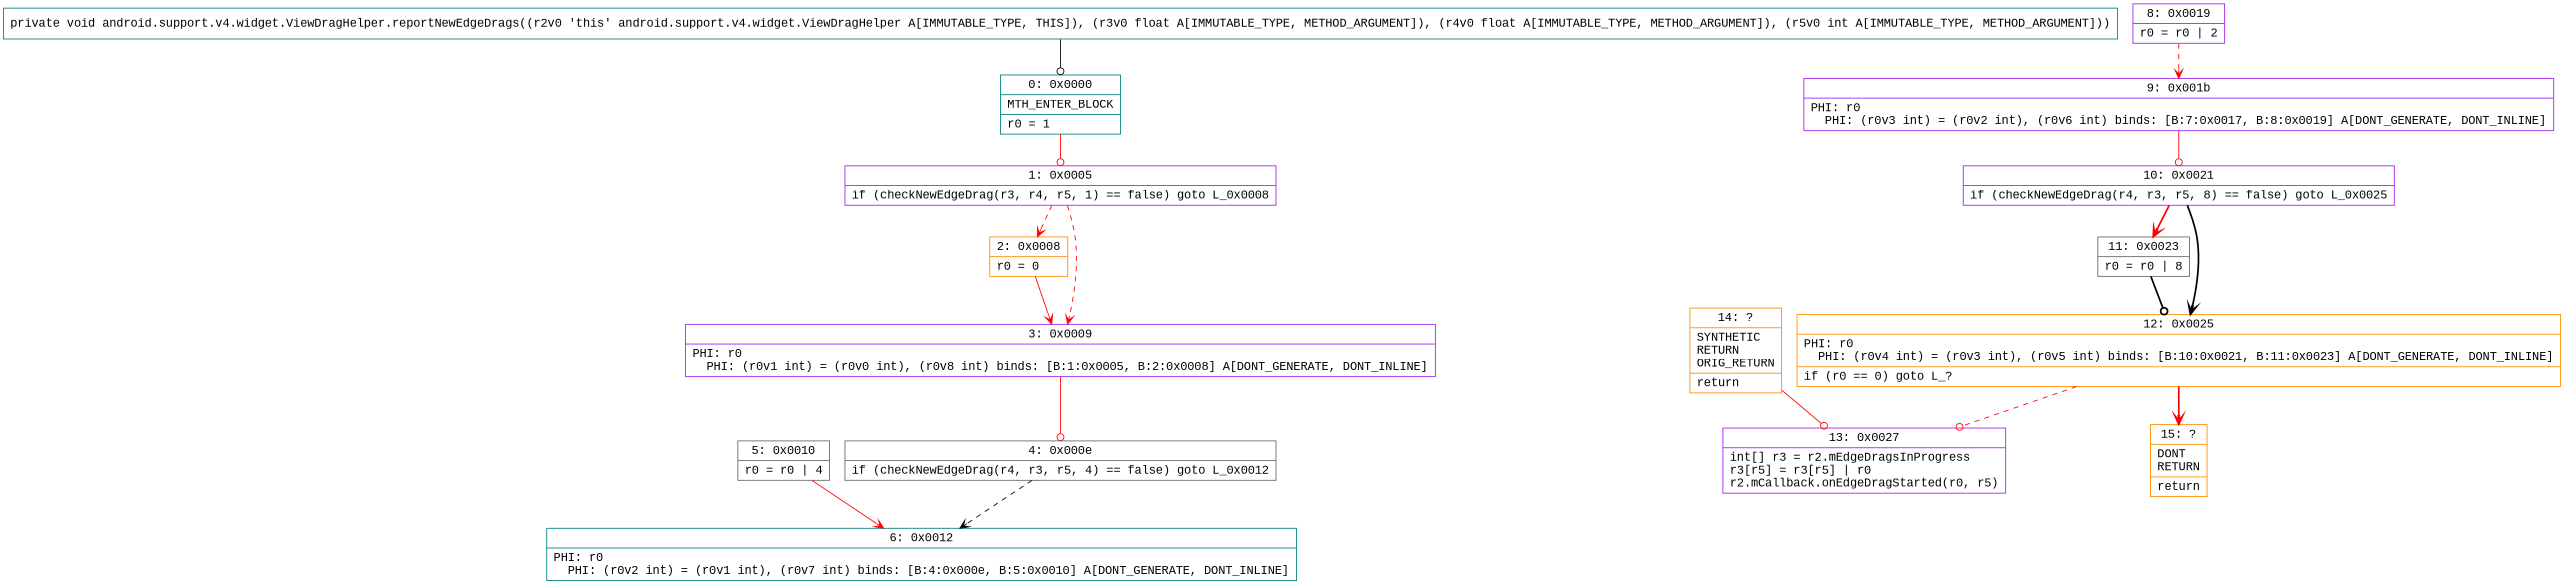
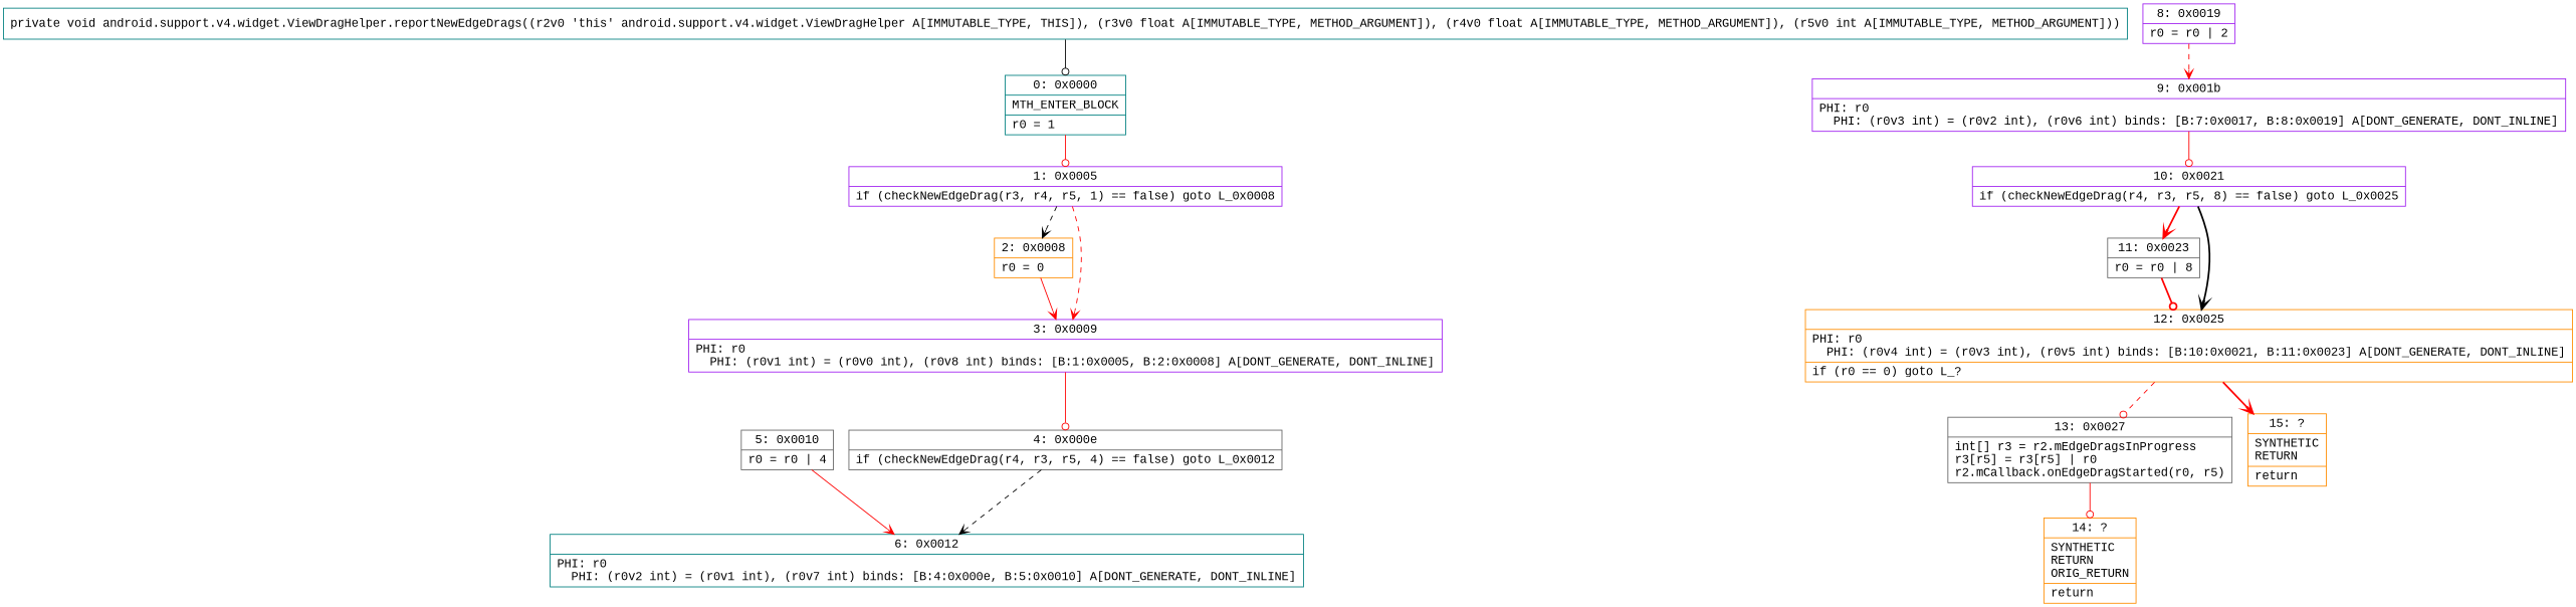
  digraph {
    fontname="Liberation Mono"
    node [color=purple fontname="Liberation Mono" shape=record]
    edge [arrowhead=vee color=red fontname="Liberation Mono" style=solid]
    n1 [color=teal label="{0\:\ 0x0000|MTH_ENTER_BLOCK\l|r0 = 1\l}"]
    n2 [label="{1\:\ 0x0005|if (checkNewEdgeDrag(r3, r4, r5, 1) == false) goto L_0x0008\l}"]
    n3 [color=darkorange label="{2\:\ 0x0008|r0 = 0\l}"]
    n4 [label="{3\:\ 0x0009|PHI: r0 \l  PHI: (r0v1 int) = (r0v0 int), (r0v8 int) binds: [B:1:0x0005, B:2:0x0008] A[DONT_GENERATE, DONT_INLINE]\l}"]
    n5 [color=gray40 label="{4\:\ 0x000e|if (checkNewEdgeDrag(r4, r3, r5, 4) == false) goto L_0x0012\l}"]
    n6 [color=teal label="{6\:\ 0x0012|PHI: r0 \l  PHI: (r0v2 int) = (r0v1 int), (r0v7 int) binds: [B:4:0x000e, B:5:0x0010] A[DONT_GENERATE, DONT_INLINE]\l}"]
    n7 [color=gray40 label="{5\:\ 0x0010|r0 = r0 \| 4\l}"]
    n8 [label="{8\:\ 0x0019|r0 = r0 \| 2\l}"]
    n9 [label="{9\:\ 0x001b|PHI: r0 \l  PHI: (r0v3 int) = (r0v2 int), (r0v6 int) binds: [B:7:0x0017, B:8:0x0019] A[DONT_GENERATE, DONT_INLINE]\l}"]
    n10 [label="{10\:\ 0x0021|if (checkNewEdgeDrag(r4, r3, r5, 8) == false) goto L_0x0025\l}"]
    n11 [color=gray40 label="{11\:\ 0x0023|r0 = r0 \| 8\l}"]
    n12 [color=darkorange label="{12\:\ 0x0025|PHI: r0 \l  PHI: (r0v4 int) = (r0v3 int), (r0v5 int) binds: [B:10:0x0021, B:11:0x0023] A[DONT_GENERATE, DONT_INLINE]\l|if (r0 == 0) goto L_?\l}"]
-   n13 [label="{13\:\ 0x0027|int[] r3 = r2.mEdgeDragsInProgress\lr3[r5] = r3[r5] \| r0\lr2.mCallback.onEdgeDragStarted(r0, r5)\l}"]
-   n14 [color=darkorange label="{15\:\ ?|DONT\lRETURN\l|return\l}"]
+   n13 [color=gray40 label="{13\:\ 0x0027|int[] r3 = r2.mEdgeDragsInProgress\lr3[r5] = r3[r5] \| r0\lr2.mCallback.onEdgeDragStarted(r0, r5)\l}"]
+   n14 [color=darkorange label="{15\:\ ?|SYNTHETIC\lRETURN\l|return\l}"]
    n15 [color=darkorange label="{14\:\ ?|SYNTHETIC\lRETURN\lORIG_RETURN\l|return\l}"]
    n16 [color=teal label="{private void android.support.v4.widget.ViewDragHelper.reportNewEdgeDrags((r2v0 'this' android.support.v4.widget.ViewDragHelper A[IMMUTABLE_TYPE, THIS]), (r3v0 float A[IMMUTABLE_TYPE, METHOD_ARGUMENT]), (r4v0 float A[IMMUTABLE_TYPE, METHOD_ARGUMENT]), (r5v0 int A[IMMUTABLE_TYPE, METHOD_ARGUMENT])) }"]
    n1 -> n2 [arrowhead=odot]
-   n2 -> n3 [style=dashed]
+   n2 -> n3 [color=black style=dashed]
    n2 -> n4 [style=dashed]
    n3 -> n4
    n4 -> n5 [arrowhead=odot]
    n5 -> n6 [color=black style=dashed]
    n7 -> n6
    n8 -> n9 [style=dashed]
    n9 -> n10 [arrowhead=odot]
    n10 -> n11 [style=bold]
    n10 -> n12 [color=black style=bold]
-   n11 -> n12 [arrowhead=odot color=black style=bold]
+   n11 -> n12 [arrowhead=odot style=bold]
    n12 -> n13 [arrowhead=odot style=dashed]
    n12 -> n14 [style=bold]
-   n15 -> n13 [arrowhead=odot]
+   n13 -> n15 [arrowhead=odot]
    n16 -> n1 [arrowhead=odot color=black]
  }
